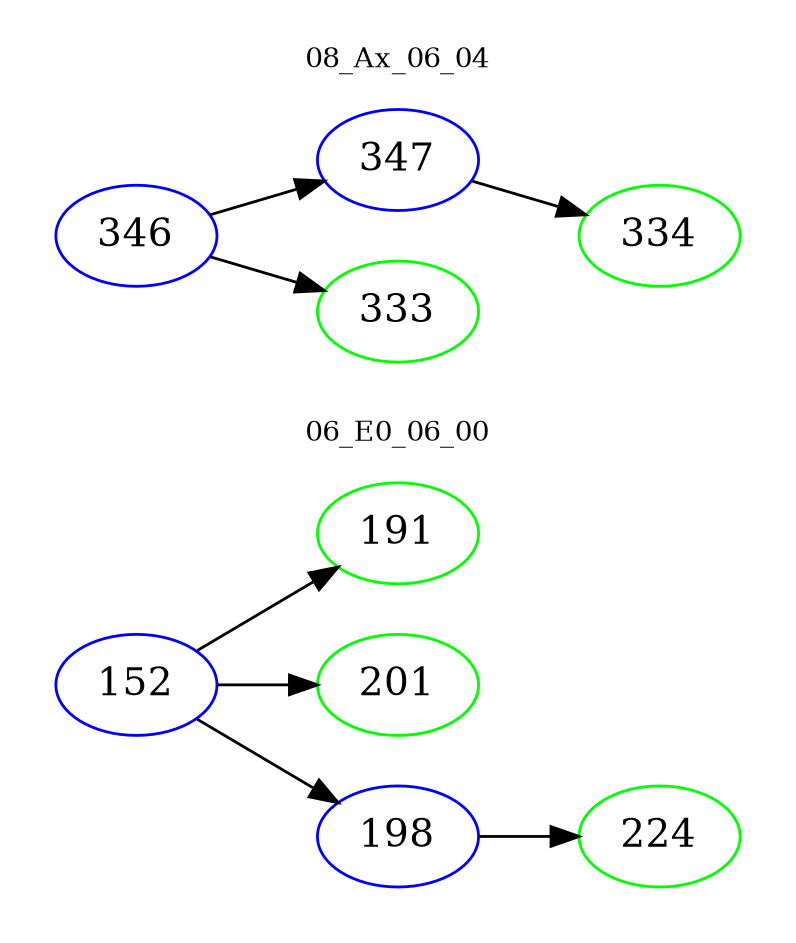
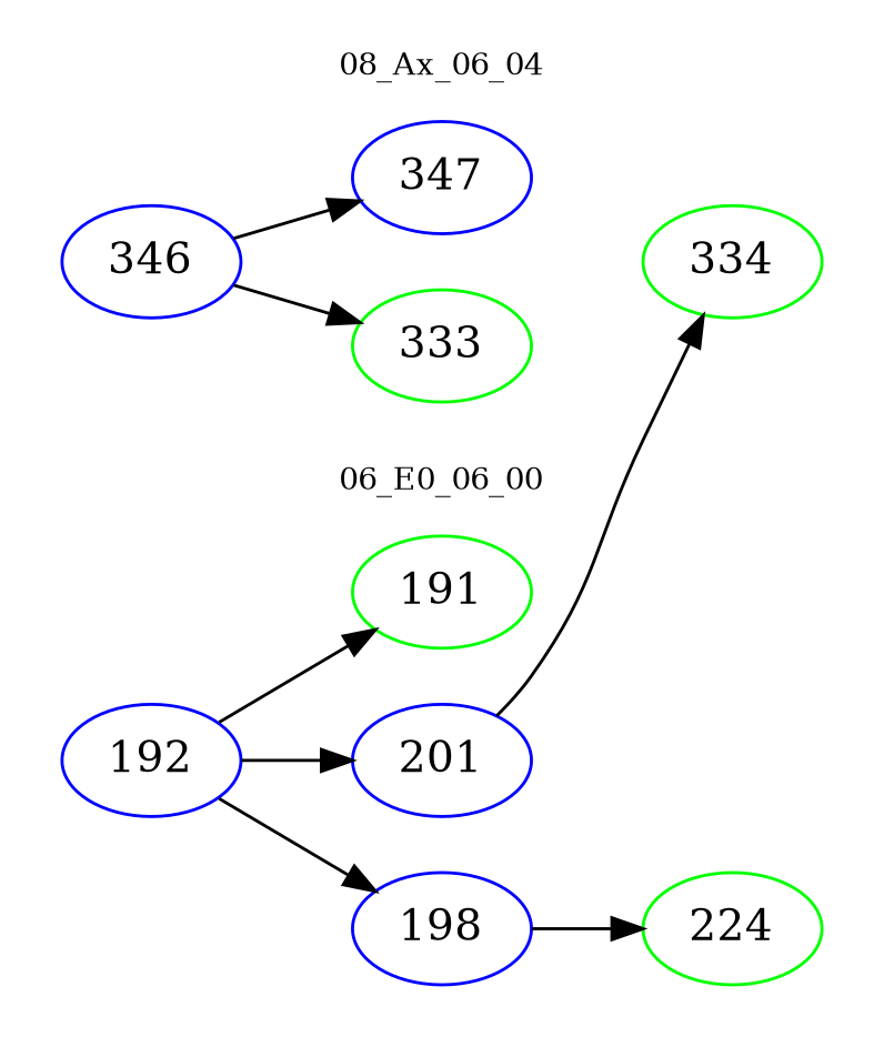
  digraph {
    rankdir=LR
    node [color=green]
    edge [color=black]
    n1 [color=blue label=346]
    n2 [label=333]
    n3 [color=blue label=347]
    n4 [label=334]
-   n5 [color=blue label=152]
-   n6 [label=201]
+   n5 [color=blue label=192]
+   n6 [color=blue label=201]
    n7 [color=blue label=198]
    n8 [label=191]
    n9 [label=224]
    subgraph cluster_1 {
      color=white
      fontsize=10
      label="08_Ax_06_04"
      n1
      n2
      n3
      n4
    }
    subgraph cluster_2 {
      color=white
      fontsize=10
      label="06_E0_06_00"
      n5
      n6
      n7
      n8
      n9
    }
    n1 -> n2
    n1 -> n3
-   n3 -> n4
+   n6 -> n4
    n5 -> n6
    n5 -> n7
    n5 -> n8
    n7 -> n9
  }
